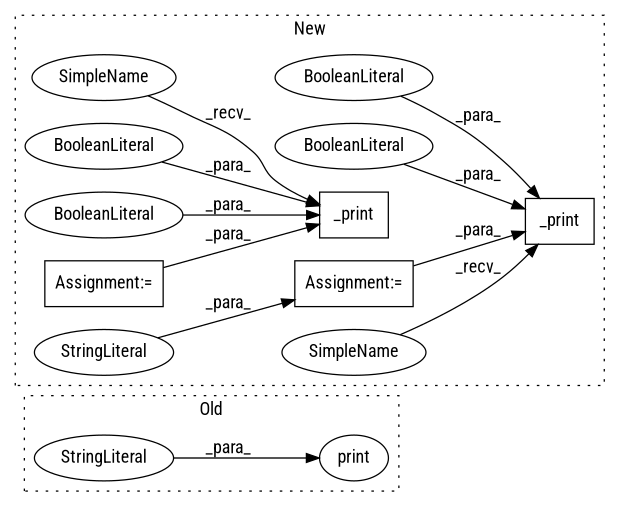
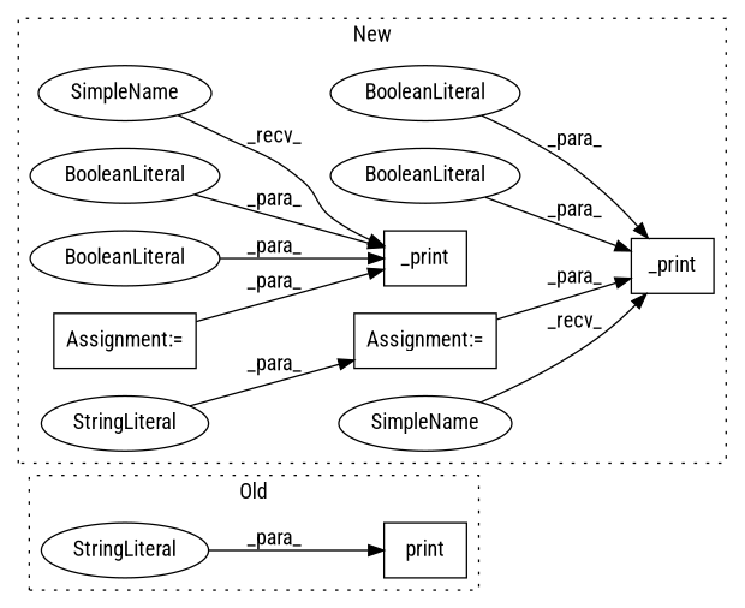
  digraph {
    rankdir=LR
    fontname="Roboto Condensed"
    node [a=9 l=4 shape=ellipse fontname="Roboto Condensed"]
    edge [fontname="Roboto Condensed"]
-   n1 [a=32 l="6,1" label=print s="3479,3523"]
+   n1 [a=32 l="6,1" label=print s="3479,3523" shape=box]
    n2 [a=45 l=35 label=StringLiteral s=3485]
    n3 [a=32 l="7,1" label=_print s="5658,5683" shape=box]
    n4 [label=BooleanLiteral s=5679]
    n5 [l=5 label=BooleanLiteral s=5673]
    n6 [a=32 l="7,1" label=_print s="5870,5895" shape=box]
    n7 [l=5 label=BooleanLiteral s=5885]
    n8 [label=BooleanLiteral s=5891]
    n9 [a=7 l=1 label="Assignment:=" s=5607 shape=box]
    n10 [a=7 l=1 label="Assignment:=" s=5789 shape=box]
    n11 [a=45 l=37 label=StringLiteral s=5608]
    n12 [a=42 label=SimpleName s=5865]
    n13 [a=42 label=SimpleName s=5653]
    subgraph cluster_1 {
      label=Old
      style=dotted
      n1
      n2
    }
    subgraph cluster_2 {
      label=New
      style=dotted
      n3
      n4
      n5
      n6
      n7
      n8
      n9
      n10
      n11
      n12
      n13
    }
    n2 -> n1 [label=_para_]
    n4 -> n3 [label=_para_]
    n5 -> n3 [label=_para_]
    n7 -> n6 [label=_para_]
    n8 -> n6 [label=_para_]
    n9 -> n3 [label=_para_]
    n10 -> n6 [label=_para_]
    n11 -> n9 [label=_para_]
    n12 -> n6 [label=_recv_]
    n13 -> n3 [label=_recv_]
  }
